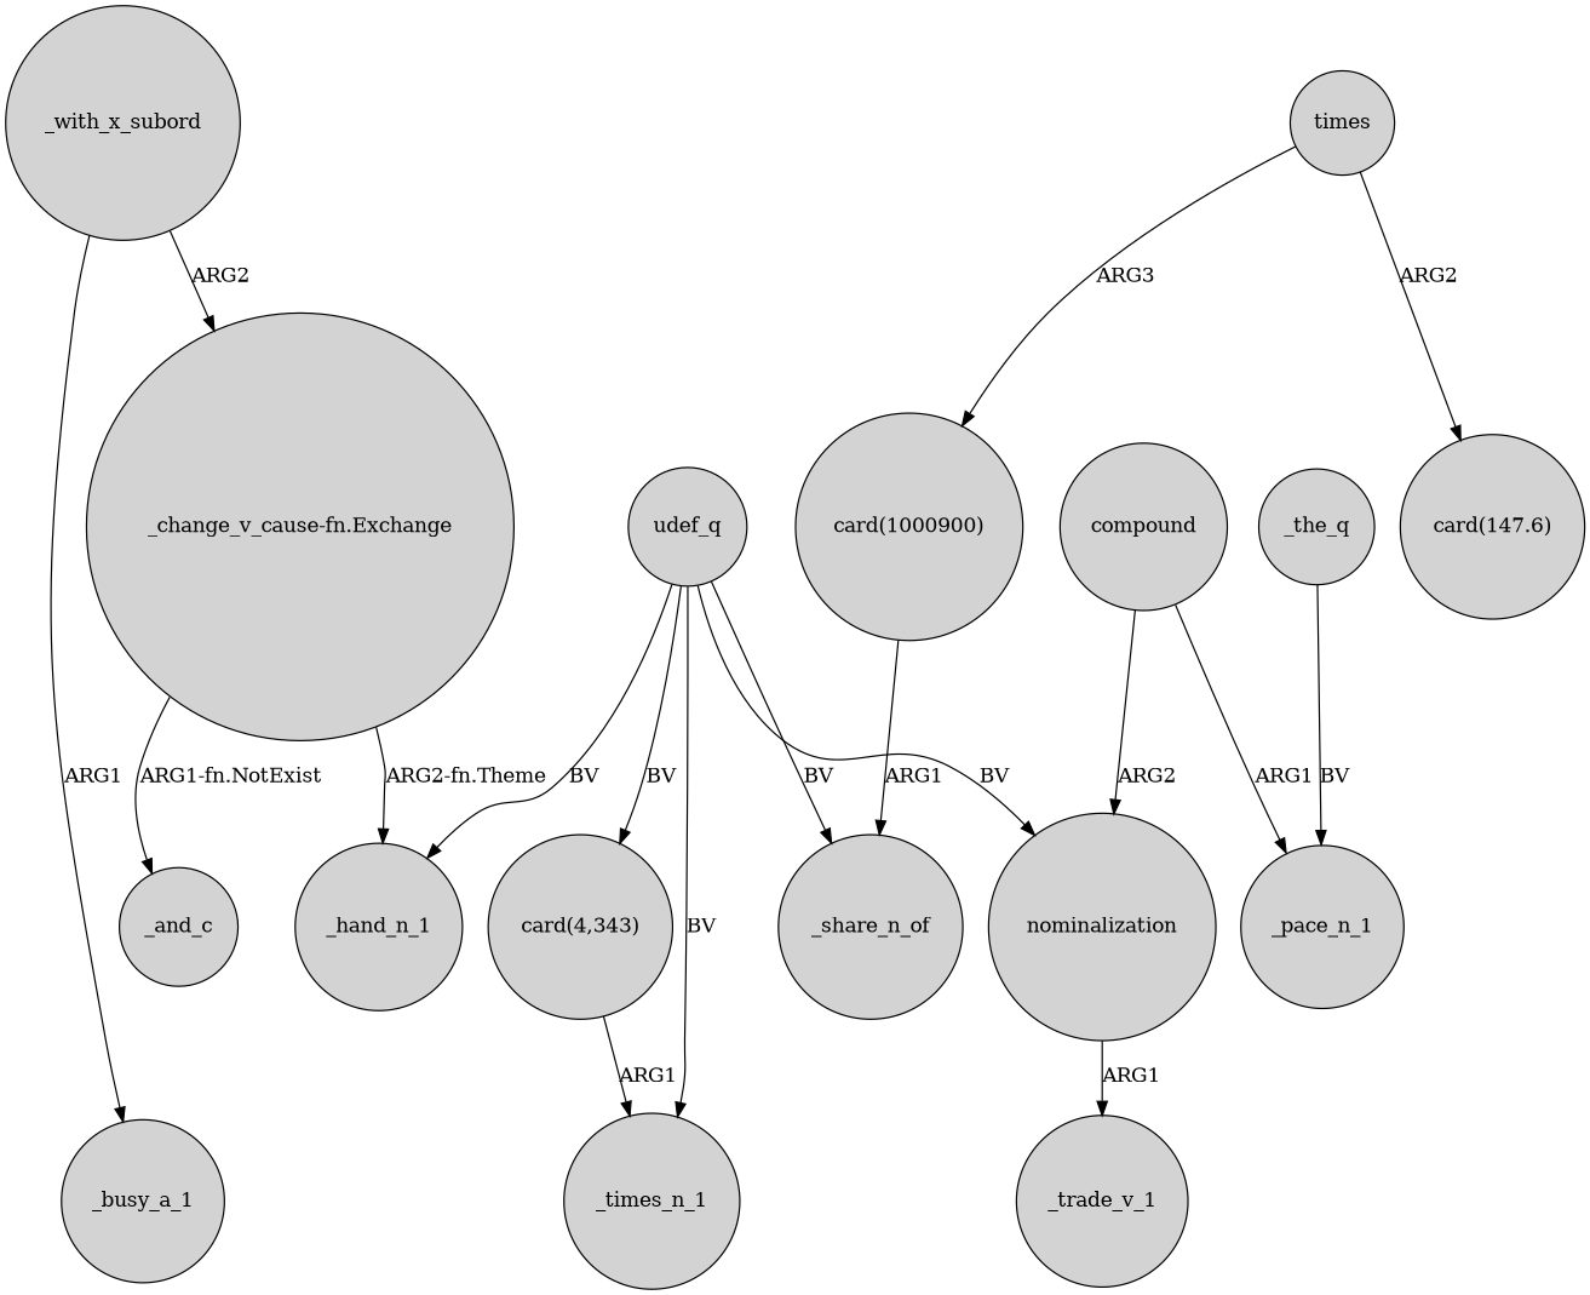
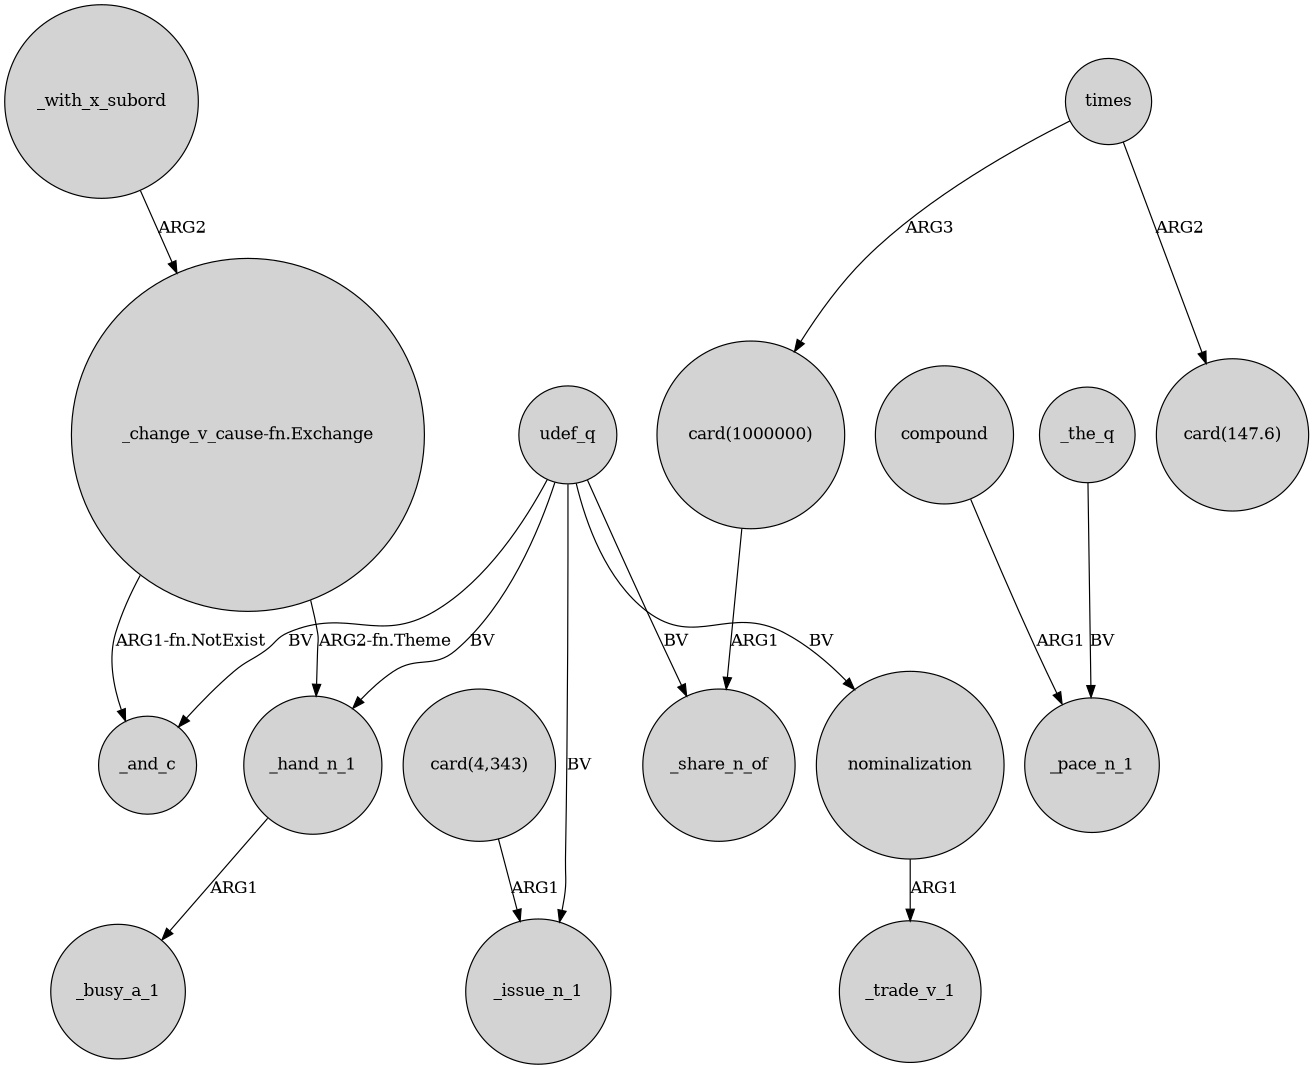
  digraph {
    node [shape=circle style=filled]
    _with_x_subord
    _busy_a_1
    "_change_v_cause-fn.Exchange"
    _hand_n_1
    _and_c
    compound
    _pace_n_1
    nominalization
    _trade_v_1
    times
-   "card(1000000)" [label="card(1000900)"]
+   "card(1000000)"
    "card(147.6)"
    _share_n_of
    udef_q
-   _issue_n_1 [label=_times_n_1]
+   _issue_n_1
    "card(4,343)"
    _the_q
-   _with_x_subord -> _busy_a_1 [label=ARG1]
+   _hand_n_1 -> _busy_a_1 [label=ARG1]
    _with_x_subord -> "_change_v_cause-fn.Exchange" [label=ARG2]
    "_change_v_cause-fn.Exchange" -> _hand_n_1 [label="ARG2-fn.Theme"]
    "_change_v_cause-fn.Exchange" -> _and_c [label="ARG1-fn.NotExist"]
    compound -> _pace_n_1 [label=ARG1]
-   compound -> nominalization [label=ARG2]
    nominalization -> _trade_v_1 [label=ARG1]
    times -> "card(1000000)" [label=ARG3]
    times -> "card(147.6)" [label=ARG2]
    "card(1000000)" -> _share_n_of [label=ARG1]
    udef_q -> _hand_n_1 [label=BV]
-   udef_q -> "card(4,343)" [label=BV]
+   udef_q -> _and_c [label=BV]
    udef_q -> nominalization [label=BV]
    udef_q -> _share_n_of [label=BV]
    udef_q -> _issue_n_1 [label=BV]
    "card(4,343)" -> _issue_n_1 [label=ARG1]
    _the_q -> _pace_n_1 [label=BV]
  }
